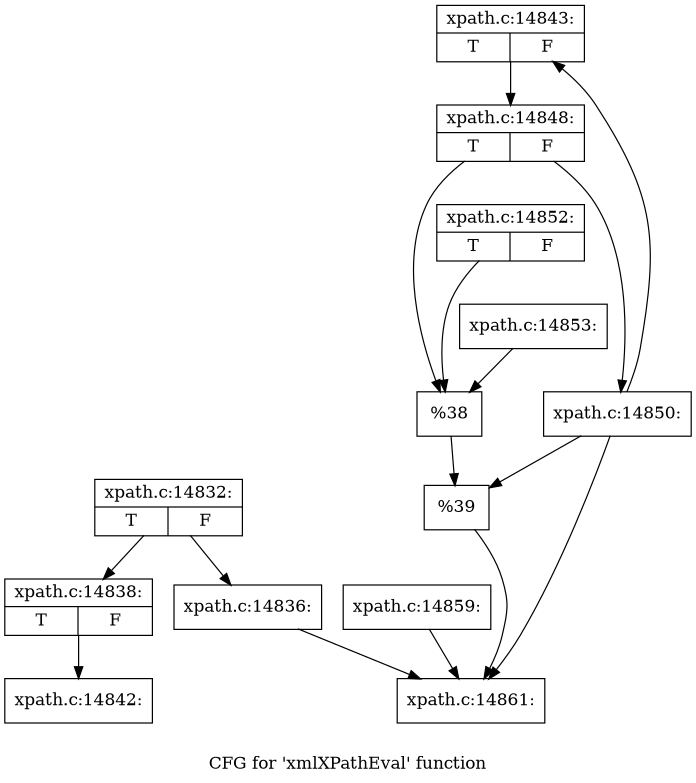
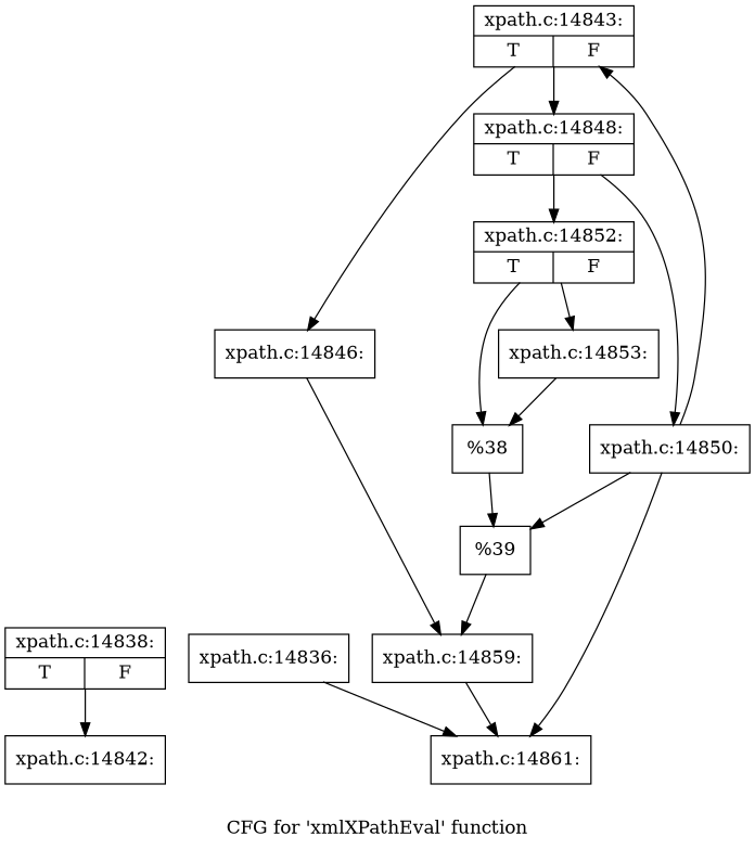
  digraph {
    label="CFG for 'xmlXPathEval' function"
    node [shape=record]
-   n1 [label="{xpath.c:14832:|{<s0>T|<s1>F}}"]
    n2 [label="{xpath.c:14836:}"]
    n3 [label="{xpath.c:14838:|{<s0>T|<s1>F}}"]
    n4 [label="{xpath.c:14861:}"]
    n5 [label="{xpath.c:14842:}"]
    n6 [label="{xpath.c:14843:|{<s0>T|<s1>F}}"]
+   n7 [label="{xpath.c:14846:}"]
    n8 [label="{xpath.c:14848:|{<s0>T|<s1>F}}"]
    n9 [label="{xpath.c:14859:}"]
    n10 [label="{xpath.c:14850:}"]
    n11 [label="{xpath.c:14852:|{<s0>T|<s1>F}}"]
    n12 [label="{%39}"]
    n13 [label="{xpath.c:14853:}"]
    n14 [label="{%38}"]
-   n1 -> n2
-   n1 -> n3
    n2 -> n4
    n3 -> n5
+   n6 -> n7
    n6 -> n8
+   n7 -> n9
    n8 -> n10
-   n8 -> n14
+   n8 -> n11
    n9 -> n4
    n10 -> n4
    n10 -> n6
    n10 -> n12
+   n11 -> n13
    n11 -> n14
-   n12 -> n4
+   n12 -> n9
    n13 -> n14
    n14 -> n12
  }
